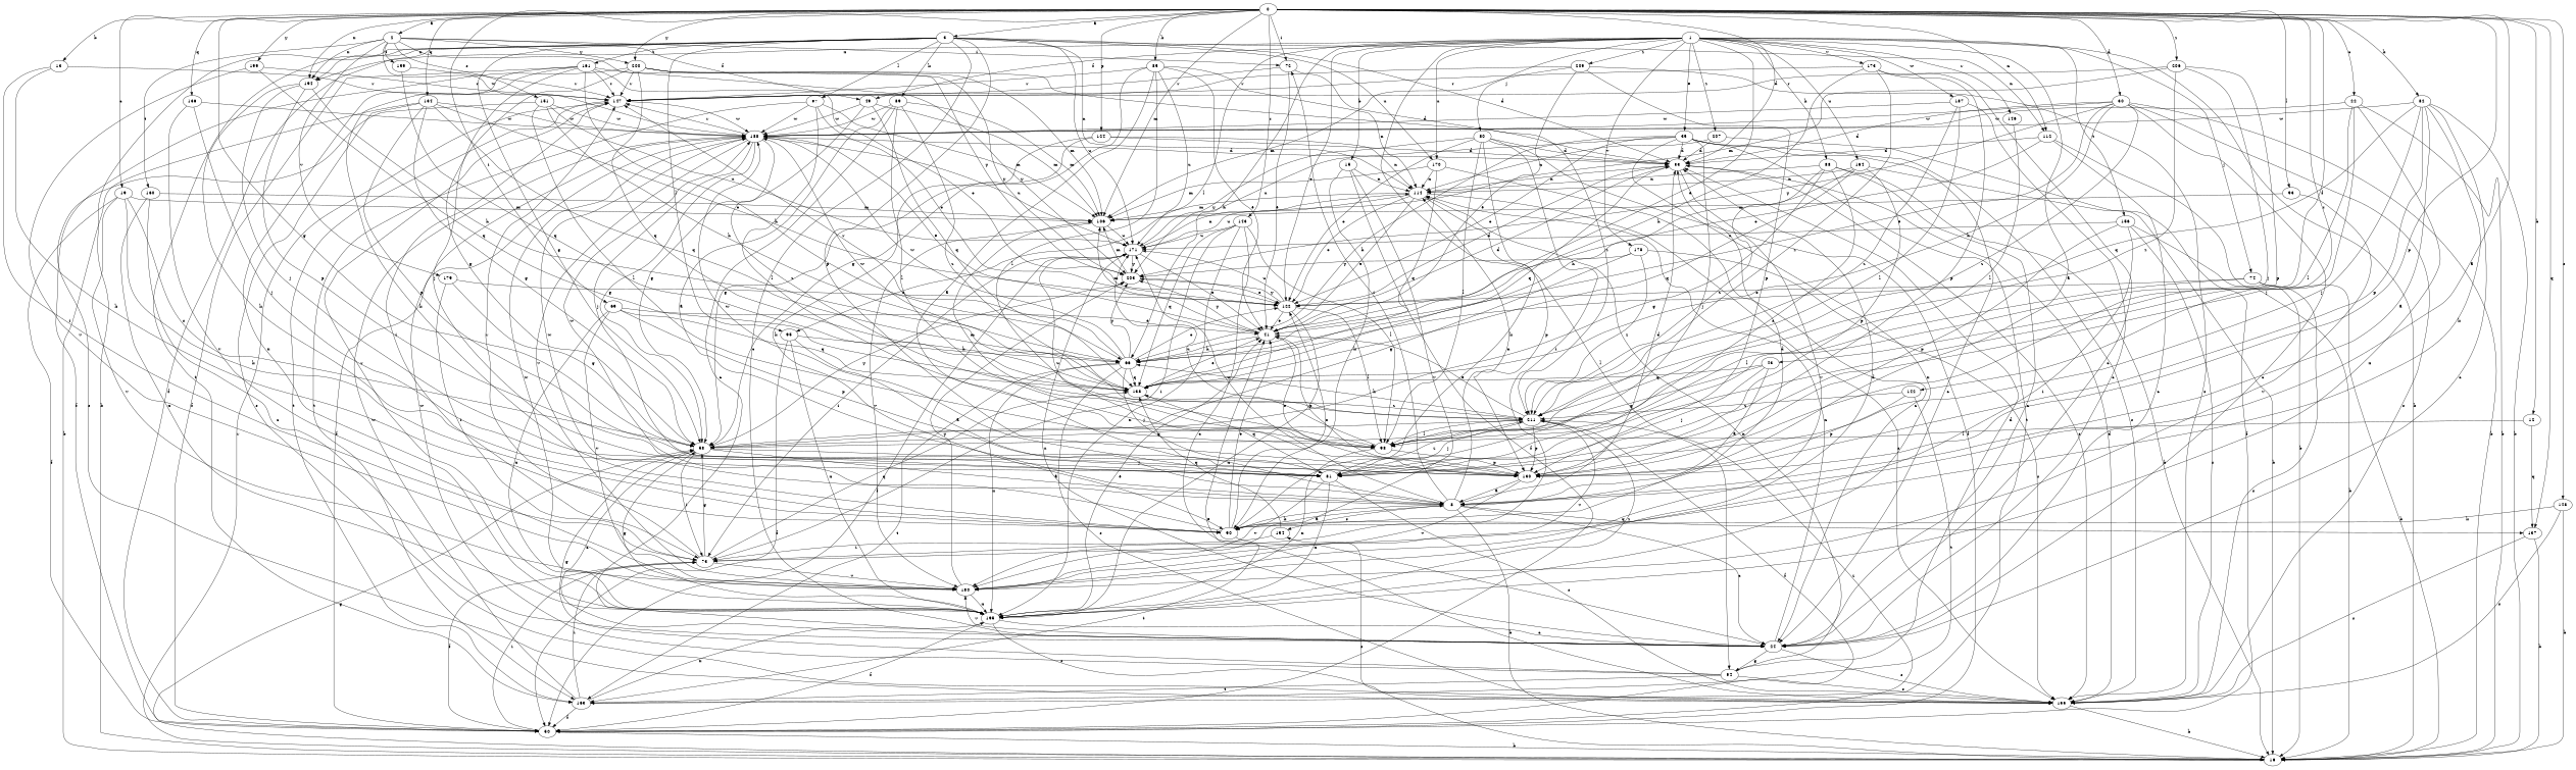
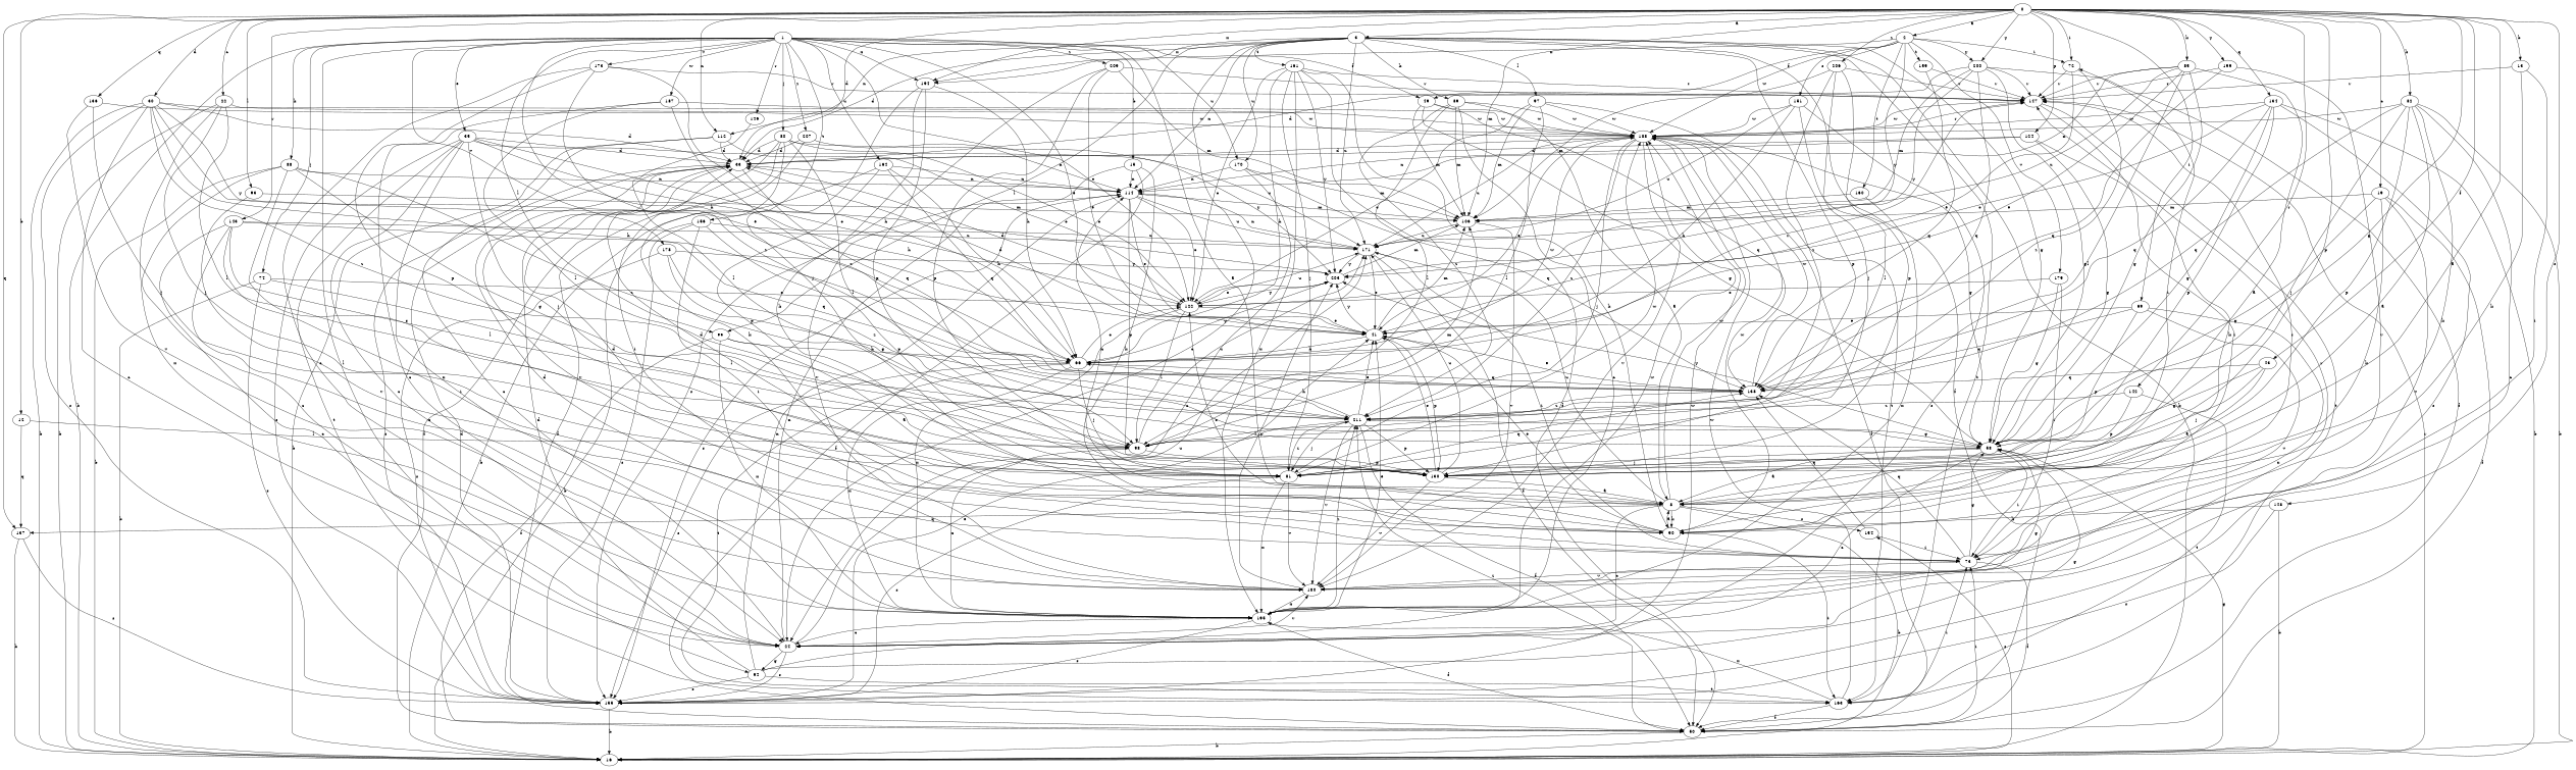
  strict digraph {
    fontname="DejaVu Serif"
    node [fontname="DejaVu Serif"]
    edge [fontname="DejaVu Serif"]
    0
    2
    3
    8
    12
    13
    19
    22
    30
    33
    43
    58
    69
    72
    82
    85
    93
    106
    112
    124
    130
    134
    136
    137
    142
    143
    148
    194
    199
    200
    206
    49
    151
    159
    160
    179
    188
    203
    16
    95
    170
    24
    50
    89
    97
    114
    161
    163
    171
    90
    154
    98
    73
    147
    180
    81
    195
    41
    66
    155
    211
    138
    122
    1
    15
    35
    74
    80
    88
    94
    146
    156
    164
    173
    178
    187
    207
    209
    0 -> 2 [label=a]
    0 -> 3 [label=a]
    0 -> 8 [label=a]
    0 -> 12 [label=b]
    0 -> 13 [label=b]
    0 -> 19 [label=c]
    0 -> 22 [label=c]
    0 -> 30 [label=d]
    0 -> 33 [label=d]
    0 -> 43 [label=f]
    0 -> 58 [label=g]
    0 -> 69 [label=i]
    0 -> 72 [label=i]
    0 -> 82 [label=k]
    0 -> 85 [label=k]
    0 -> 93 [label=l]
    0 -> 106 [label=m]
    0 -> 112 [label=n]
    0 -> 124 [label=p]
    0 -> 130 [label=p]
    0 -> 134 [label=q]
    0 -> 136 [label=q]
    0 -> 137 [label=q]
    0 -> 142 [label=r]
    0 -> 143 [label=r]
    0 -> 148 [label=s]
    0 -> 194 [label=x]
    0 -> 199 [label=y]
    0 -> 200 [label=y]
    0 -> 206 [label=z]
    2 -> 72 [label=i]
    2 -> 194 [label=x]
    2 -> 200 [label=y]
    2 -> 49 [label=f]
    2 -> 151 [label=s]
    2 -> 159 [label=t]
    2 -> 160 [label=t]
    2 -> 179 [label=v]
    2 -> 188 [label=w]
    2 -> 203 [label=y]
    3 -> 33 [label=d]
    3 -> 58 [label=g]
    3 -> 112 [label=n]
    3 -> 130 [label=p]
    3 -> 194 [label=x]
    3 -> 16 [label=b]
    3 -> 95 [label=l]
    3 -> 170 [label=u]
    3 -> 24 [label=c]
    3 -> 50 [label=f]
    3 -> 89 [label=k]
    3 -> 97 [label=l]
    3 -> 114 [label=n]
    3 -> 161 [label=t]
    3 -> 163 [label=t]
    3 -> 171 [label=u]
    8 -> 33 [label=d]
    8 -> 72 [label=i]
    8 -> 137 [label=q]
    8 -> 188 [label=w]
    8 -> 16 [label=b]
    8 -> 24 [label=c]
    8 -> 114 [label=n]
    8 -> 171 [label=u]
    8 -> 90 [label=k]
    8 -> 154 [label=s]
    12 -> 137 [label=q]
    12 -> 98 [label=l]
    13 -> 90 [label=k]
    13 -> 73 [label=i]
    13 -> 147 [label=r]
-   19 -> 58 [label=s]
+   19 -> 58 [label=g]
    19 -> 106 [label=m]
    19 -> 50 [label=f]
    19 -> 90 [label=k]
    19 -> 180 [label=v]
    22 -> 188 [label=w]
    22 -> 16 [label=b]
    22 -> 98 [label=l]
    22 -> 81 [label=j]
    22 -> 195 [label=x]
    30 -> 33 [label=d]
    30 -> 188 [label=w]
    30 -> 203 [label=y]
    30 -> 16 [label=b]
    30 -> 24 [label=c]
    30 -> 41 [label=e]
    30 -> 66 [label=h]
    30 -> 155 [label=s]
    30 -> 211 [label=z]
    33 -> 114 [label=n]
    33 -> 180 [label=v]
    33 -> 155 [label=s]
    33 -> 138 [label=q]
    43 -> 8 [label=a]
    43 -> 58 [label=g]
    43 -> 81 [label=j]
    43 -> 138 [label=q]
    58 -> 8 [label=a]
    58 -> 203 [label=y]
    58 -> 24 [label=c]
    58 -> 73 [label=i]
    58 -> 81 [label=j]
    69 -> 130 [label=p]
    69 -> 180 [label=v]
    69 -> 195 [label=x]
    69 -> 41 [label=e]
    69 -> 138 [label=q]
    72 -> 147 [label=r]
    72 -> 41 [label=e]
    72 -> 211 [label=z]
    82 -> 8 [label=a]
    82 -> 130 [label=p]
    82 -> 188 [label=w]
    82 -> 16 [label=b]
    82 -> 24 [label=c]
    82 -> 90 [label=k]
    82 -> 81 [label=j]
    82 -> 138 [label=q]
    85 -> 8 [label=a]
    85 -> 58 [label=g]
    85 -> 114 [label=n]
    85 -> 171 [label=u]
    85 -> 98 [label=l]
    85 -> 147 [label=r]
    85 -> 41 [label=e]
    93 -> 106 [label=m]
    93 -> 180 [label=v]
    106 -> 171 [label=u]
    106 -> 180 [label=v]
    112 -> 33 [label=d]
    112 -> 16 [label=b]
    112 -> 24 [label=c]
    112 -> 122 [label=o]
    124 -> 33 [label=d]
    124 -> 58 [label=g]
    124 -> 114 [label=n]
    124 -> 90 [label=k]
    130 -> 8 [label=a]
    130 -> 171 [label=u]
    130 -> 180 [label=v]
    130 -> 41 [label=e]
    134 -> 58 [label=g]
    134 -> 130 [label=p]
    134 -> 188 [label=w]
    134 -> 16 [label=b]
    134 -> 155 [label=s]
    134 -> 138 [label=q]
    134 -> 122 [label=o]
    136 -> 188 [label=w]
    136 -> 180 [label=v]
    136 -> 81 [label=j]
    137 -> 16 [label=b]
    137 -> 155 [label=s]
    142 -> 130 [label=p]
    142 -> 163 [label=t]
    142 -> 211 [label=z]
    143 -> 24 [label=c]
    143 -> 171 [label=u]
    143 -> 98 [label=l]
    143 -> 73 [label=i]
    143 -> 195 [label=x]
    143 -> 138 [label=q]
    148 -> 16 [label=b]
    148 -> 90 [label=k]
    148 -> 155 [label=s]
    194 -> 130 [label=p]
    194 -> 90 [label=k]
    194 -> 81 [label=j]
    194 -> 66 [label=h]
    199 -> 147 [label=r]
    199 -> 180 [label=v]
    199 -> 138 [label=q]
    200 -> 33 [label=d]
    200 -> 58 [label=g]
    200 -> 106 [label=m]
    200 -> 203 [label=y]
    200 -> 50 [label=f]
    200 -> 147 [label=r]
    200 -> 138 [label=q]
    206 -> 106 [label=m]
    206 -> 130 [label=p]
    206 -> 147 [label=r]
    206 -> 81 [label=j]
    206 -> 211 [label=z]
    49 -> 58 [label=g]
    49 -> 106 [label=m]
    49 -> 188 [label=w]
    49 -> 138 [label=q]
    151 -> 188 [label=w]
    151 -> 171 [label=u]
    151 -> 98 [label=l]
    151 -> 66 [label=h]
    151 -> 155 [label=s]
    159 -> 147 [label=r]
    159 -> 138 [label=q]
    160 -> 106 [label=m]
-   160 -> 24 [label=c]
    160 -> 195 [label=x]
    179 -> 58 [label=g]
    179 -> 73 [label=i]
    179 -> 122 [label=o]
    188 -> 33 [label=d]
    188 -> 58 [label=g]
    188 -> 50 [label=f]
    188 -> 171 [label=u]
    188 -> 147 [label=r]
    188 -> 180 [label=v]
    188 -> 81 [label=j]
    188 -> 41 [label=e]
    188 -> 211 [label=z]
    203 -> 106 [label=m]
    203 -> 122 [label=o]
    16 -> 58 [label=g]
    16 -> 154 [label=s]
    16 -> 147 [label=r]
    95 -> 8 [label=a]
    95 -> 50 [label=f]
    95 -> 195 [label=x]
    95 -> 66 [label=h]
    170 -> 106 [label=m]
    170 -> 24 [label=c]
    170 -> 114 [label=n]
    170 -> 138 [label=q]
    24 -> 114 [label=n]
    24 -> 171 [label=u]
    24 -> 180 [label=v]
    24 -> 155 [label=s]
    24 -> 94 [label=g]
    50 -> 16 [label=b]
    50 -> 73 [label=i]
    50 -> 211 [label=z]
    89 -> 8 [label=a]
    89 -> 106 [label=m]
    89 -> 188 [label=w]
    89 -> 24 [label=c]
    89 -> 98 [label=l]
    89 -> 211 [label=z]
    97 -> 106 [label=m]
    97 -> 188 [label=w]
    97 -> 163 [label=t]
    97 -> 98 [label=l]
    97 -> 122 [label=o]
    114 -> 106 [label=m]
    114 -> 130 [label=p]
    114 -> 171 [label=u]
    114 -> 41 [label=e]
    114 -> 155 [label=s]
    114 -> 122 [label=o]
    161 -> 203 [label=y]
    161 -> 50 [label=f]
    161 -> 90 [label=k]
    161 -> 147 [label=r]
    161 -> 81 [label=j]
    161 -> 195 [label=x]
    161 -> 66 [label=h]
    161 -> 122 [label=o]
    163 -> 188 [label=w]
    163 -> 50 [label=f]
    163 -> 73 [label=i]
    163 -> 195 [label=x]
    171 -> 203 [label=y]
    171 -> 50 [label=f]
    171 -> 114 [label=n]
    171 -> 73 [label=i]
    171 -> 41 [label=e]
    90 -> 8 [label=a]
    90 -> 33 [label=d]
    90 -> 188 [label=w]
    90 -> 163 [label=t]
    90 -> 41 [label=e]
    90 -> 122 [label=o]
    154 -> 73 [label=i]
    154 -> 138 [label=q]
    98 -> 106 [label=m]
    98 -> 130 [label=p]
    98 -> 171 [label=u]
    98 -> 195 [label=x]
    73 -> 58 [label=g]
    73 -> 50 [label=f]
    73 -> 147 [label=r]
    73 -> 180 [label=v]
    73 -> 138 [label=q]
    147 -> 188 [label=w]
    147 -> 163 [label=t]
    147 -> 73 [label=i]
    180 -> 33 [label=d]
    180 -> 203 [label=y]
    180 -> 195 [label=x]
    81 -> 188 [label=w]
    81 -> 180 [label=v]
    81 -> 195 [label=x]
    81 -> 155 [label=s]
    81 -> 211 [label=z]
    81 -> 138 [label=q]
    195 -> 58 [label=g]
    195 -> 188 [label=w]
    195 -> 24 [label=c]
    195 -> 50 [label=f]
    195 -> 147 [label=r]
    195 -> 41 [label=e]
    195 -> 155 [label=s]
    195 -> 211 [label=z]
    41 -> 33 [label=d]
    41 -> 106 [label=m]
    41 -> 130 [label=p]
    41 -> 203 [label=y]
    41 -> 66 [label=h]
    66 -> 188 [label=w]
    66 -> 203 [label=y]
    66 -> 163 [label=t]
    66 -> 147 [label=r]
    66 -> 81 [label=j]
    66 -> 195 [label=x]
    66 -> 155 [label=s]
    66 -> 138 [label=q]
    66 -> 122 [label=o]
    155 -> 33 [label=d]
    155 -> 16 [label=b]
    155 -> 41 [label=e]
    211 -> 58 [label=g]
    211 -> 130 [label=p]
    211 -> 50 [label=f]
    211 -> 98 [label=l]
    211 -> 180 [label=v]
    211 -> 81 [label=j]
    211 -> 41 [label=e]
    211 -> 66 [label=h]
    138 -> 188 [label=w]
    138 -> 41 [label=e]
    138 -> 211 [label=z]
    122 -> 33 [label=d]
    122 -> 203 [label=y]
    122 -> 171 [label=u]
    122 -> 98 [label=l]
    122 -> 195 [label=x]
    122 -> 41 [label=e]
    1 -> 8 [label=a]
    1 -> 194 [label=x]
    1 -> 49 [label=f]
    1 -> 16 [label=b]
    1 -> 95 [label=l]
    1 -> 170 [label=u]
    1 -> 41 [label=e]
    1 -> 66 [label=h]
    1 -> 122 [label=o]
    1 -> 15 [label=b]
    1 -> 35 [label=e]
    1 -> 74 [label=j]
    1 -> 80 [label=j]
    1 -> 88 [label=k]
    1 -> 94 [label=l]
    1 -> 146 [label=r]
    1 -> 156 [label=t]
    1 -> 164 [label=u]
    1 -> 173 [label=v]
    1 -> 178 [label=v]
    1 -> 187 [label=w]
    1 -> 207 [label=z]
    1 -> 209 [label=z]
    15 -> 50 [label=f]
    15 -> 114 [label=n]
    15 -> 90 [label=k]
    15 -> 180 [label=v]
    35 -> 33 [label=d]
    35 -> 24 [label=c]
    35 -> 163 [label=t]
    35 -> 171 [label=u]
    35 -> 81 [label=j]
    35 -> 195 [label=x]
    35 -> 66 [label=h]
    35 -> 155 [label=s]
    35 -> 122 [label=o]
    74 -> 16 [label=b]
    74 -> 98 [label=l]
    74 -> 155 [label=s]
    74 -> 122 [label=o]
    80 -> 33 [label=d]
    80 -> 203 [label=y]
    80 -> 50 [label=f]
    80 -> 90 [label=k]
    80 -> 98 [label=l]
    80 -> 73 [label=i]
    80 -> 122 [label=o]
    88 -> 58 [label=g]
    88 -> 16 [label=b]
    88 -> 24 [label=c]
    88 -> 114 [label=n]
    88 -> 81 [label=s]
    88 -> 211 [label=z]
    94 -> 33 [label=d]
    94 -> 58 [label=g]
    94 -> 188 [label=w]
    94 -> 114 [label=n]
    94 -> 163 [label=t]
    94 -> 155 [label=s]
    146 -> 98 [label=l]
    156 -> 130 [label=p]
    156 -> 16 [label=b]
    156 -> 171 [label=u]
    156 -> 73 [label=i]
    156 -> 155 [label=s]
    164 -> 130 [label=p]
    164 -> 16 [label=b]
    164 -> 114 [label=n]
    164 -> 66 [label=h]
    164 -> 138 [label=q]
    173 -> 130 [label=p]
    173 -> 24 [label=c]
    173 -> 147 [label=r]
    173 -> 66 [label=h]
    173 -> 211 [label=z]
    178 -> 58 [label=g]
    178 -> 203 [label=y]
    178 -> 155 [label=s]
    178 -> 211 [label=z]
    187 -> 188 [label=w]
    187 -> 24 [label=c]
    187 -> 98 [label=l]
    187 -> 211 [label=z]
    207 -> 33 [label=d]
    207 -> 50 [label=f]
    207 -> 114 [label=n]
    209 -> 106 [label=m]
    209 -> 130 [label=p]
    209 -> 147 [label=r]
    209 -> 41 [label=e]
    209 -> 155 [label=s]
  }
